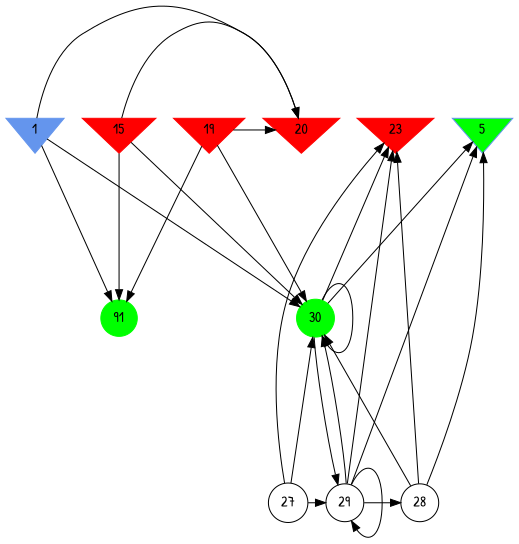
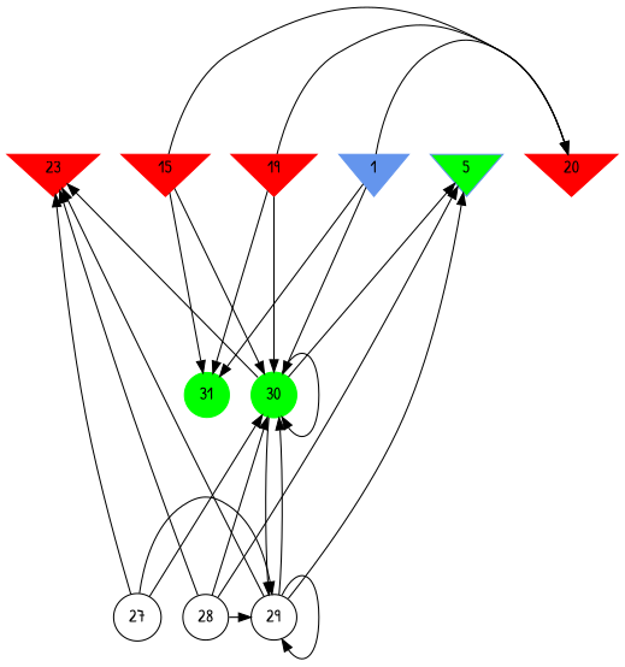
  digraph {
    fontname="Patrick Hand"
    ranksep=2.0
    node [color=red fontname="Patrick Hand" shape=invtriangle style=filled]
    edge [fontname="Patrick Hand"]
    1 [color=cornflowerblue]
    5 [color=cornflowerblue fillcolor=green]
    15
    19
    20
    23
    27 [color=black shape=circle style=""]
    28 [color=black shape=circle style=""]
    29 [color=black shape=circle style=""]
    30 [color=green shape=circle]
-   31 [color=green shape=circle label=91]
+   31 [color=green shape=circle]
    subgraph sub_1 {
      rank=same
      1
      5
      15
      19
      20
      23
    }
    subgraph sub_2 {
      rank=same
      27
      28
      29
    }
    subgraph sub_3 {
      rank=same
      30
      31
    }
    1 -> 20
    1 -> 30
    1 -> 31
    15 -> 20
    15 -> 30
    15 -> 31
    19 -> 20
    19 -> 30
    19 -> 31
    27 -> 23
    27 -> 29
    27 -> 30
    28 -> 5
    28 -> 23
-   29 -> 28
+   28 -> 29
    28 -> 30
    29 -> 5
    29 -> 23
    29 -> 29
    29 -> 30
    30 -> 5
    30 -> 23
    30 -> 29
    30 -> 30
  }
